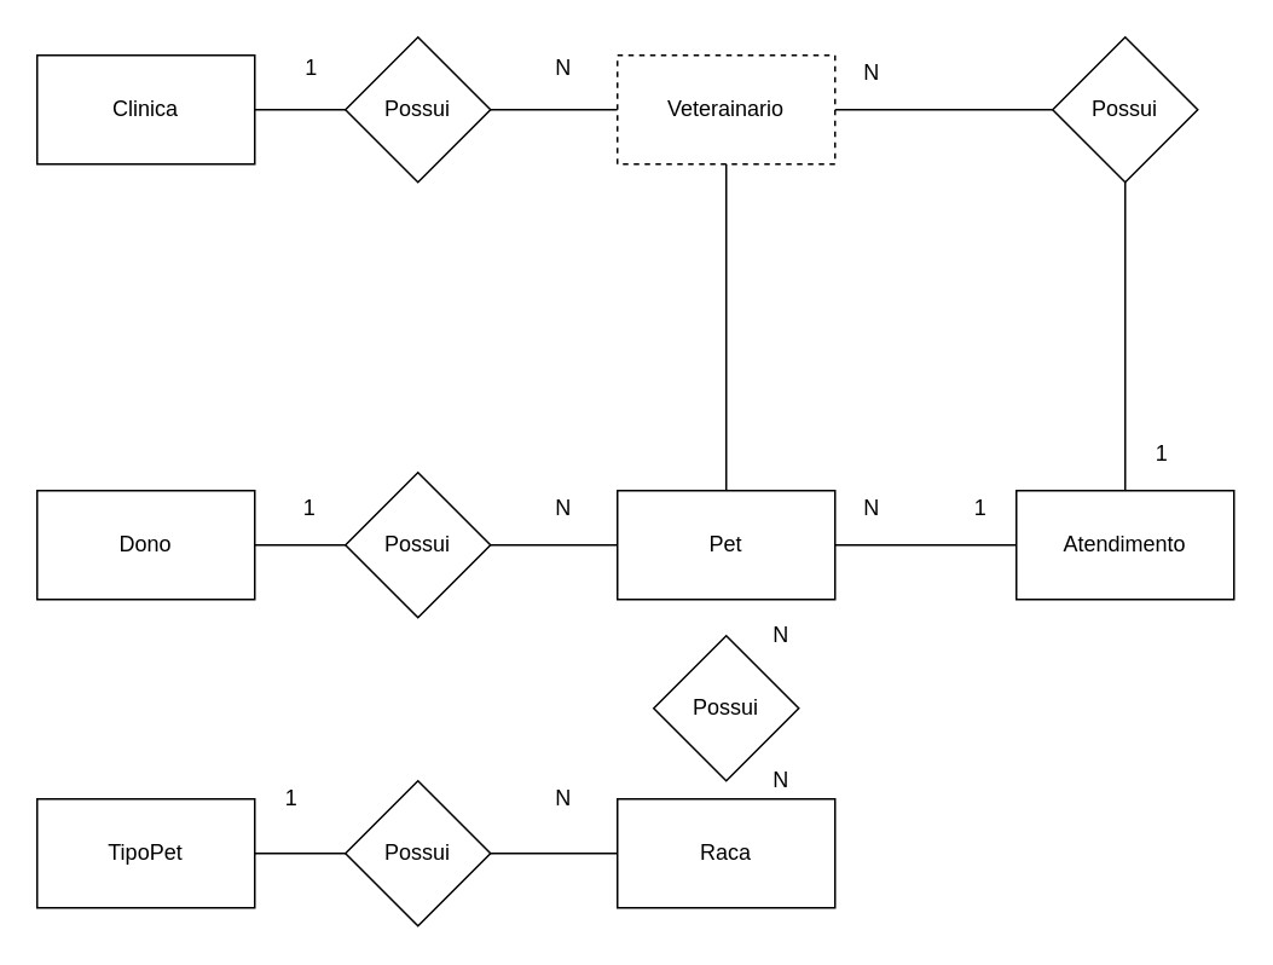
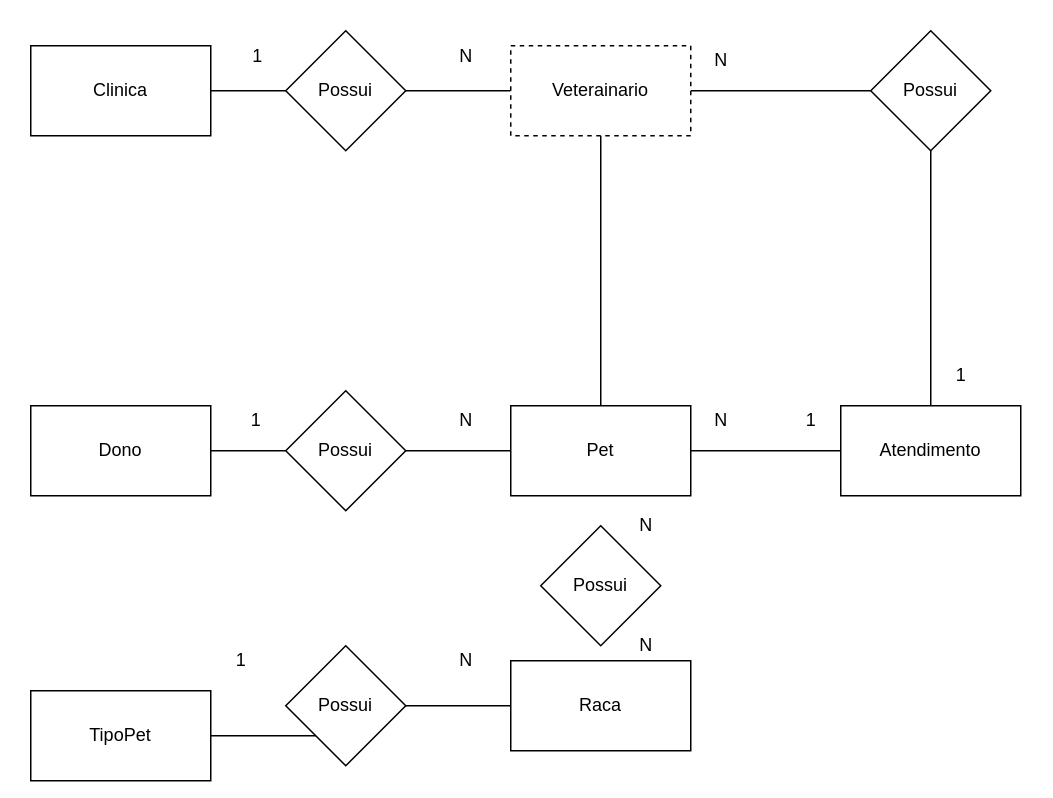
  <mxCell id="0" />
  <mxCell id="1" parent="0" />
  <mxCell id="2" style="edgeStyle=orthogonalEdgeStyle;rounded=0;orthogonalLoop=1;jettySize=auto;html=1;entryX=0.25;entryY=0.5;entryDx=0;entryDy=0;entryPerimeter=0;" edge="1" parent="1" source="3" target="18"><mxGeometry relative="1" as="geometry" /></mxCell>
  <mxCell id="3" value="Clinica" style="rounded=0;whiteSpace=wrap;html=1;" vertex="1" parent="1"><mxGeometry x="20" y="30" width="120" height="60" as="geometry" /></mxCell>
  <mxCell id="4" style="edgeStyle=orthogonalEdgeStyle;rounded=0;orthogonalLoop=1;jettySize=auto;html=1;strokeColor=#000000;endArrow=none;endFill=0;" edge="1" parent="1" source="6" target="18"><mxGeometry relative="1" as="geometry" /></mxCell>
  <mxCell id="5" style="edgeStyle=orthogonalEdgeStyle;rounded=0;orthogonalLoop=1;jettySize=auto;html=1;endArrow=none;endFill=0;strokeColor=#000000;" edge="1" parent="1" source="6" target="23"><mxGeometry relative="1" as="geometry" /></mxCell>
  <mxCell id="6" value="Veterainario" style="rounded=0;whiteSpace=wrap;html=1;dashed=1;" vertex="1" parent="1"><mxGeometry x="340" y="30" width="120" height="60" as="geometry" /></mxCell>
  <mxCell id="7" style="edgeStyle=orthogonalEdgeStyle;rounded=0;orthogonalLoop=1;jettySize=auto;html=1;endArrow=none;endFill=0;strokeColor=#000000;" edge="1" parent="1" source="8" target="21"><mxGeometry relative="1" as="geometry" /></mxCell>
  <mxCell id="8" value="Dono" style="rounded=0;whiteSpace=wrap;html=1;" vertex="1" parent="1"><mxGeometry x="20" y="270" width="120" height="60" as="geometry" /></mxCell>
  <mxCell id="9" style="edgeStyle=orthogonalEdgeStyle;rounded=0;orthogonalLoop=1;jettySize=auto;html=1;endArrow=none;endFill=0;strokeColor=#000000;" edge="1" parent="1" source="10" target="11"><mxGeometry relative="1" as="geometry" /></mxCell>
- <mxCell id="10" value="TipoPet" style="rounded=0;whiteSpace=wrap;html=1;" vertex="1" parent="1"><mxGeometry x="20" y="440" width="120" height="60" as="geometry" /></mxCell>
+ <mxCell id="10" value="TipoPet" style="rounded=0;whiteSpace=wrap;html=1;" vertex="1" parent="1"><mxGeometry x="20" y="460" width="120" height="60" as="geometry" /></mxCell>
  <mxCell id="11" value="Raca" style="rounded=0;whiteSpace=wrap;html=1;" vertex="1" parent="1"><mxGeometry x="340" y="440" width="120" height="60" as="geometry" /></mxCell>
  <mxCell id="12" style="edgeStyle=orthogonalEdgeStyle;rounded=0;orthogonalLoop=1;jettySize=auto;html=1;entryX=1;entryY=0.5;entryDx=0;entryDy=0;endArrow=none;endFill=0;strokeColor=#000000;" edge="1" parent="1" source="15" target="21"><mxGeometry relative="1" as="geometry" /></mxCell>
  <mxCell id="13" style="edgeStyle=orthogonalEdgeStyle;rounded=0;orthogonalLoop=1;jettySize=auto;html=1;endArrow=none;endFill=0;strokeColor=#000000;" edge="1" parent="1" source="15" target="6"><mxGeometry relative="1" as="geometry" /></mxCell>
  <mxCell id="14" style="edgeStyle=orthogonalEdgeStyle;rounded=0;orthogonalLoop=1;jettySize=auto;html=1;endArrow=none;endFill=0;strokeColor=#000000;" edge="1" parent="1" source="15"><mxGeometry relative="1" as="geometry"><mxPoint x="570" y="300" as="targetPoint" /><Array as="points"><mxPoint x="550" y="300" /><mxPoint x="550" y="300" /></Array></mxGeometry></mxCell>
  <mxCell id="15" value="Pet" style="rounded=0;whiteSpace=wrap;html=1;" vertex="1" parent="1"><mxGeometry x="340" y="270" width="120" height="60" as="geometry" /></mxCell>
  <mxCell id="16" style="edgeStyle=orthogonalEdgeStyle;rounded=0;orthogonalLoop=1;jettySize=auto;html=1;endArrow=none;endFill=0;strokeColor=#000000;" edge="1" parent="1" source="17" target="23"><mxGeometry relative="1" as="geometry" /></mxCell>
  <mxCell id="17" value="Atendimento" style="rounded=0;whiteSpace=wrap;html=1;" vertex="1" parent="1"><mxGeometry x="560" y="270" width="120" height="60" as="geometry" /></mxCell>
  <mxCell id="18" value="Possui" style="rhombus;whiteSpace=wrap;html=1;" vertex="1" parent="1"><mxGeometry x="190" y="20" width="80" height="80" as="geometry" /></mxCell>
  <mxCell id="19" value="1" style="text;html=1;align=center;verticalAlign=middle;resizable=0;points=[];autosize=1;" vertex="1" parent="1"><mxGeometry x="161" y="27" width="20" height="20" as="geometry" /></mxCell>
  <mxCell id="20" value="N" style="text;html=1;align=center;verticalAlign=middle;resizable=0;points=[];autosize=1;" vertex="1" parent="1"><mxGeometry x="300" y="27" width="20" height="20" as="geometry" /></mxCell>
  <mxCell id="21" value="Possui" style="rhombus;whiteSpace=wrap;html=1;" vertex="1" parent="1"><mxGeometry x="190" y="260" width="80" height="80" as="geometry" /></mxCell>
  <mxCell id="22" value="Possui" style="rhombus;whiteSpace=wrap;html=1;" vertex="1" parent="1"><mxGeometry x="190" y="430" width="80" height="80" as="geometry" /></mxCell>
  <mxCell id="23" value="Possui" style="rhombus;whiteSpace=wrap;html=1;" vertex="1" parent="1"><mxGeometry x="580" y="20" width="80" height="80" as="geometry" /></mxCell>
  <mxCell id="24" value="1" style="text;html=1;align=center;verticalAlign=middle;resizable=0;points=[];autosize=1;" vertex="1" parent="1"><mxGeometry x="160" y="270" width="20" height="20" as="geometry" /></mxCell>
  <mxCell id="25" value="N" style="text;html=1;align=center;verticalAlign=middle;resizable=0;points=[];autosize=1;" vertex="1" parent="1"><mxGeometry x="300" y="270" width="20" height="20" as="geometry" /></mxCell>
  <mxCell id="26" value="N" style="text;html=1;align=center;verticalAlign=middle;resizable=0;points=[];autosize=1;" vertex="1" parent="1"><mxGeometry x="300" y="430" width="20" height="20" as="geometry" /></mxCell>
  <mxCell id="27" value="1" style="text;html=1;align=center;verticalAlign=middle;resizable=0;points=[];autosize=1;" vertex="1" parent="1"><mxGeometry x="150" y="430" width="20" height="20" as="geometry" /></mxCell>
  <mxCell id="28" value="Possui" style="rhombus;whiteSpace=wrap;html=1;" vertex="1" parent="1"><mxGeometry x="360" y="350" width="80" height="80" as="geometry" /></mxCell>
  <mxCell id="29" value="N" style="text;html=1;align=center;verticalAlign=middle;resizable=0;points=[];autosize=1;" vertex="1" parent="1"><mxGeometry x="470" y="30" width="20" height="20" as="geometry" /></mxCell>
  <mxCell id="30" value="1" style="text;html=1;align=center;verticalAlign=middle;resizable=0;points=[];autosize=1;" vertex="1" parent="1"><mxGeometry x="630" y="240" width="20" height="20" as="geometry" /></mxCell>
  <mxCell id="31" value="1" style="text;html=1;align=center;verticalAlign=middle;resizable=0;points=[];autosize=1;" vertex="1" parent="1"><mxGeometry x="530" y="270" width="20" height="20" as="geometry" /></mxCell>
  <mxCell id="32" value="N" style="text;html=1;align=center;verticalAlign=middle;resizable=0;points=[];autosize=1;" vertex="1" parent="1"><mxGeometry x="470" y="270" width="20" height="20" as="geometry" /></mxCell>
  <mxCell id="33" value="N" style="text;html=1;align=center;verticalAlign=middle;resizable=0;points=[];autosize=1;" vertex="1" parent="1"><mxGeometry x="420" y="340" width="20" height="20" as="geometry" /></mxCell>
  <mxCell id="34" value="N" style="text;html=1;align=center;verticalAlign=middle;resizable=0;points=[];autosize=1;" vertex="1" parent="1"><mxGeometry x="420" y="420" width="20" height="20" as="geometry" /></mxCell>
